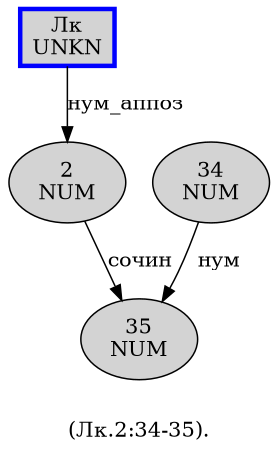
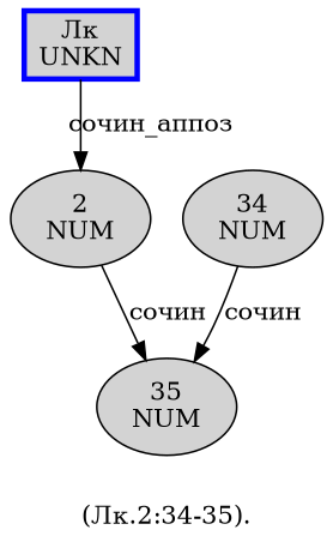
  digraph {
    label="(Лк.2:34-35)."
    node [fillcolor=lightgray penwidth=1 shape=ellipse style=filled]
    n1 [color=blue label="Лк\nUNKN" penwidth=3 shape=box]
    n2 [label="2\nNUM"]
    n3 [label="35\nNUM"]
    n4 [label="34\nNUM"]
-   n1 -> n2 [label="нум_аппоз"]
+   n1 -> n2 [label="сочин_аппоз"]
    n2 -> n3 [label="сочин"]
-   n4 -> n3 [label="нум"]
+   n4 -> n3 [label="сочин"]
  }
